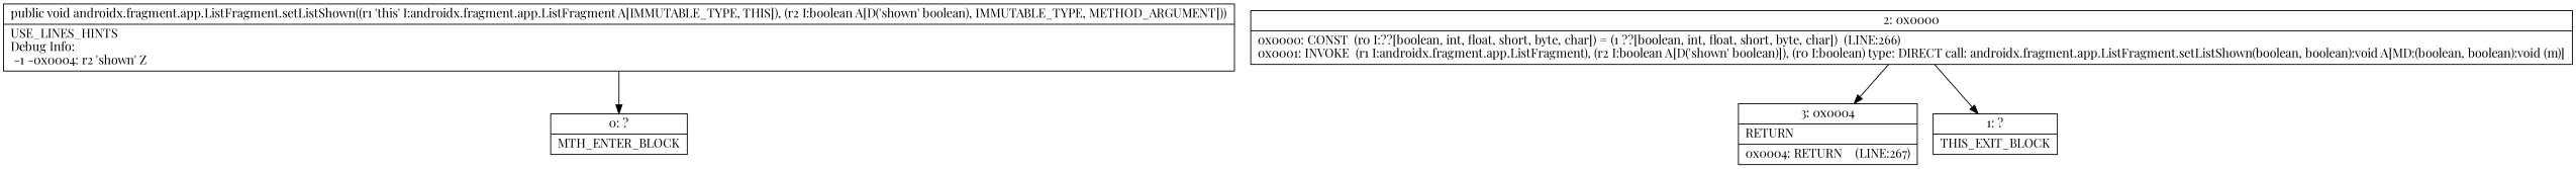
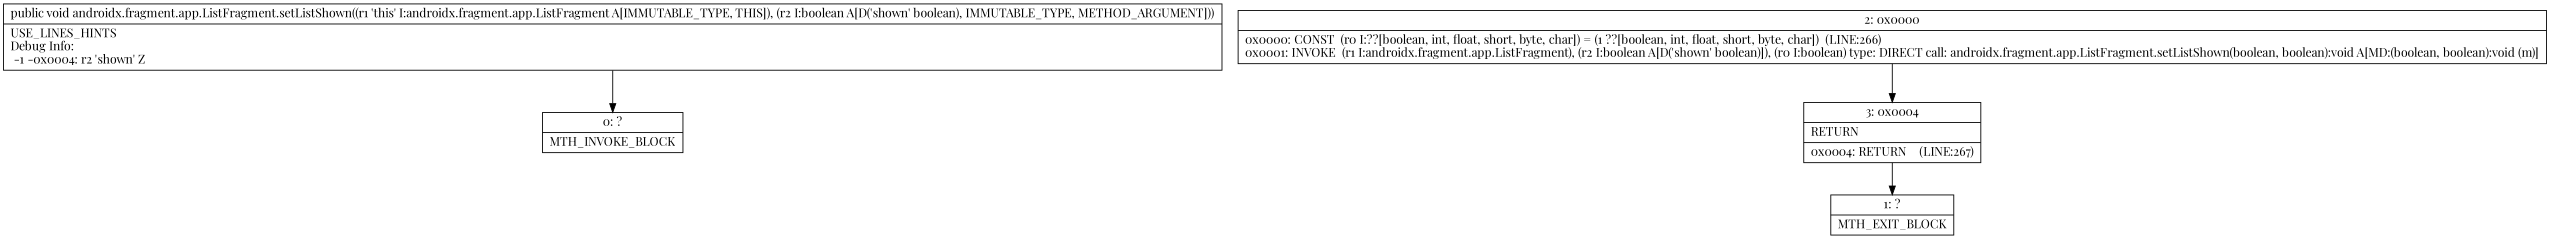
  digraph {
    fontname="Playfair Display"
    node [fontname="Playfair Display" shape=record]
    edge [fontname="Playfair Display"]
-   n1 [label="{0\:\ ?|MTH_ENTER_BLOCK\l}"]
+   n1 [label="{0\:\ ?|MTH_INVOKE_BLOCK\l}"]
    n2 [label="{2\:\ 0x0000|0x0000: CONST  (r0 I:??[boolean, int, float, short, byte, char]) = (1 ??[boolean, int, float, short, byte, char])  (LINE:266)\l0x0001: INVOKE  (r1 I:androidx.fragment.app.ListFragment), (r2 I:boolean A[D('shown' boolean)]), (r0 I:boolean) type: DIRECT call: androidx.fragment.app.ListFragment.setListShown(boolean, boolean):void A[MD:(boolean, boolean):void (m)]\l}"]
    n3 [label="{3\:\ 0x0004|RETURN\l|0x0004: RETURN    (LINE:267)\l}"]
-   n4 [label="{1\:\ ?|THIS_EXIT_BLOCK\l}"]
+   n4 [label="{1\:\ ?|MTH_EXIT_BLOCK\l}"]
    n5 [label="{public void androidx.fragment.app.ListFragment.setListShown((r1 'this' I:androidx.fragment.app.ListFragment A[IMMUTABLE_TYPE, THIS]), (r2 I:boolean A[D('shown' boolean), IMMUTABLE_TYPE, METHOD_ARGUMENT]))  | USE_LINES_HINTS\lDebug Info:\l  \-1 \-0x0004: r2 'shown' Z\l}"]
    n2 -> n3
-   n2 -> n4
+   n3 -> n4
    n5 -> n1
  }
